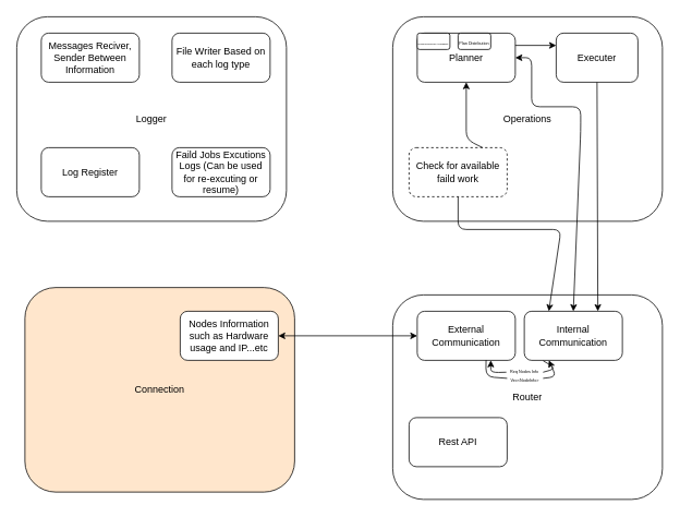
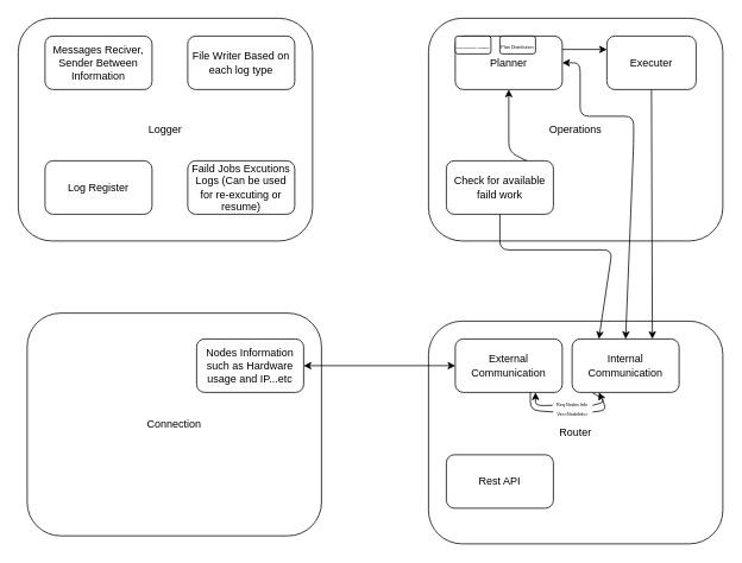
  <mxCell id="0" />
  <mxCell id="1" parent="0" />
  <mxCell id="2" value="Logger" style="rounded=1;whiteSpace=wrap;html=1;" parent="1" vertex="1"><mxGeometry x="20" y="20" width="330" height="250" as="geometry" /></mxCell>
  <mxCell id="3" value="Messages Reciver, Sender Between Information" style="rounded=1;whiteSpace=wrap;html=1;" parent="1" vertex="1"><mxGeometry x="50" y="40" width="120" height="60" as="geometry" /></mxCell>
  <mxCell id="4" value="File Writer Based on each log type" style="rounded=1;whiteSpace=wrap;html=1;" parent="1" vertex="1"><mxGeometry x="210" y="40" width="120" height="60" as="geometry" /></mxCell>
  <mxCell id="5" value="Log Register" style="rounded=1;whiteSpace=wrap;html=1;" parent="1" vertex="1"><mxGeometry x="50" y="180" width="120" height="60" as="geometry" /></mxCell>
  <mxCell id="6" value="Operations" style="rounded=1;whiteSpace=wrap;html=1;" parent="1" vertex="1"><mxGeometry x="480" y="20" width="330" height="250" as="geometry" /></mxCell>
  <mxCell id="7" value="Router" style="rounded=1;whiteSpace=wrap;html=1;" parent="1" vertex="1"><mxGeometry x="480" y="360" width="330" height="250" as="geometry" /></mxCell>
- <mxCell id="8" value="Connection" style="rounded=1;whiteSpace=wrap;html=1;fillColor=#ffe6cc;" parent="1" vertex="1"><mxGeometry x="30" y="351" width="330" height="250" as="geometry" /></mxCell>
+ <mxCell id="8" value="Connection" style="rounded=1;whiteSpace=wrap;html=1;" parent="1" vertex="1"><mxGeometry x="30" y="351" width="330" height="250" as="geometry" /></mxCell>
  <mxCell id="9" value="Planner" style="rounded=1;whiteSpace=wrap;html=1;" parent="1" vertex="1"><mxGeometry x="510" y="40" width="120" height="60" as="geometry" /></mxCell>
  <mxCell id="10" value="&lt;font style=&quot;font-size: 3px;&quot;&gt;Node Resources Availability&lt;/font&gt;" style="rounded=1;whiteSpace=wrap;html=1;align=center;" parent="1" vertex="1"><mxGeometry x="510" y="40" width="40" height="20" as="geometry" /></mxCell>
  <mxCell id="11" value="&lt;font style=&quot;font-size: 5px;&quot;&gt;Plan Distribution&lt;/font&gt;" style="rounded=1;whiteSpace=wrap;html=1;align=center;" parent="1" vertex="1"><mxGeometry x="560" y="40" width="40" height="20" as="geometry" /></mxCell>
  <mxCell id="12" value="Executer" style="rounded=1;whiteSpace=wrap;html=1;" parent="1" vertex="1"><mxGeometry x="680" y="40" width="100" height="60" as="geometry" /></mxCell>
  <mxCell id="13" value="External Communication" style="rounded=1;whiteSpace=wrap;html=1;" parent="1" vertex="1"><mxGeometry x="510" y="380" width="120" height="60" as="geometry" /></mxCell>
- <mxCell id="14" value="Check for available faild work" style="rounded=1;whiteSpace=wrap;html=1;dashed=1;" parent="1" vertex="1"><mxGeometry x="500" y="180" width="120" height="60" as="geometry" /></mxCell>
+ <mxCell id="14" value="Check for available faild work" style="rounded=1;whiteSpace=wrap;html=1;" parent="1" vertex="1"><mxGeometry x="500" y="180" width="120" height="60" as="geometry" /></mxCell>
  <mxCell id="15" value="Rest API" style="rounded=1;whiteSpace=wrap;html=1;" parent="1" vertex="1"><mxGeometry x="500" y="510" width="120" height="60" as="geometry" /></mxCell>
  <mxCell id="16" value="" style="endArrow=classic;startArrow=classic;html=1;entryX=1;entryY=0.5;entryDx=0;entryDy=0;exitX=0.5;exitY=0;exitDx=0;exitDy=0;" parent="1" source="23" target="9" edge="1"><mxGeometry width="50" height="50" relative="1" as="geometry"><mxPoint x="710" y="180" as="sourcePoint" /><mxPoint x="540" y="280" as="targetPoint" /><Array as="points"><mxPoint x="710" y="160" /><mxPoint x="710" y="130" /><mxPoint x="650" y="130" /><mxPoint x="650" y="70" /></Array></mxGeometry></mxCell>
  <mxCell id="17" value="" style="endArrow=classic;html=1;exitX=1;exitY=0.25;exitDx=0;exitDy=0;entryX=0;entryY=0.25;entryDx=0;entryDy=0;" parent="1" source="9" target="12" edge="1"><mxGeometry width="50" height="50" relative="1" as="geometry"><mxPoint x="540" y="170" as="sourcePoint" /><mxPoint x="590" y="120" as="targetPoint" /></mxGeometry></mxCell>
  <mxCell id="18" value="" style="endArrow=classic;html=1;exitX=0.5;exitY=1;exitDx=0;exitDy=0;entryX=0.75;entryY=0;entryDx=0;entryDy=0;" parent="1" source="12" target="23" edge="1"><mxGeometry width="50" height="50" relative="1" as="geometry"><mxPoint x="680" y="170" as="sourcePoint" /><mxPoint x="740" y="180" as="targetPoint" /></mxGeometry></mxCell>
  <mxCell id="19" value="" style="endArrow=classic;html=1;exitX=0.5;exitY=1;exitDx=0;exitDy=0;entryX=0.25;entryY=0;entryDx=0;entryDy=0;" parent="1" source="14" target="23" edge="1"><mxGeometry width="50" height="50" relative="1" as="geometry"><mxPoint x="570" y="340" as="sourcePoint" /><mxPoint x="650" y="210" as="targetPoint" /><Array as="points"><mxPoint x="560" y="280" /><mxPoint x="686" y="280" /></Array></mxGeometry></mxCell>
  <mxCell id="20" value="" style="endArrow=classic;html=1;exitX=0.75;exitY=0;exitDx=0;exitDy=0;entryX=0.5;entryY=1;entryDx=0;entryDy=0;" parent="1" source="14" target="9" edge="1"><mxGeometry width="50" height="50" relative="1" as="geometry"><mxPoint x="560" y="170" as="sourcePoint" /><mxPoint x="610" y="120" as="targetPoint" /><Array as="points"><mxPoint x="570" y="170" /></Array></mxGeometry></mxCell>
  <mxCell id="21" value="Nodes Information such as Hardware usage and IP...etc" style="rounded=1;whiteSpace=wrap;html=1;" parent="1" vertex="1"><mxGeometry x="220" y="380" width="120" height="60" as="geometry" /></mxCell>
  <mxCell id="22" value="" style="endArrow=classic;startArrow=classic;html=1;entryX=0;entryY=0.5;entryDx=0;entryDy=0;" parent="1" source="21" target="13" edge="1"><mxGeometry width="50" height="50" relative="1" as="geometry"><mxPoint x="390" y="440" as="sourcePoint" /><mxPoint x="440" y="390" as="targetPoint" /></mxGeometry></mxCell>
  <mxCell id="23" value="Internal Communication" style="rounded=1;whiteSpace=wrap;html=1;" parent="1" vertex="1"><mxGeometry x="641" y="380" width="120" height="60" as="geometry" /></mxCell>
  <mxCell id="24" value="Faild Jobs Excutions Logs (Can be used for re-excuting or resume)" style="rounded=1;whiteSpace=wrap;html=1;" parent="1" vertex="1"><mxGeometry x="210" y="180" width="120" height="60" as="geometry" /></mxCell>
  <mxCell id="25" value="" style="endArrow=classic;html=1;exitX=0;exitY=0.75;exitDx=0;exitDy=0;entryX=0.75;entryY=1;entryDx=0;entryDy=0;strokeWidth=1;" parent="1" source="26" target="13" edge="1"><mxGeometry width="50" height="50" relative="1" as="geometry"><mxPoint x="680" y="500" as="sourcePoint" /><mxPoint x="730" y="450" as="targetPoint" /><Array as="points"><mxPoint x="600" y="455" /></Array></mxGeometry></mxCell>
  <mxCell id="26" value="&lt;font style=&quot;font-size: 5px;&quot;&gt;Req Nodes Info&lt;/font&gt;" style="text;html=1;align=center;verticalAlign=middle;whiteSpace=wrap;rounded=0;" parent="1" vertex="1"><mxGeometry x="619" y="447" width="45" height="10" as="geometry" /></mxCell>
  <mxCell id="27" value="" style="endArrow=none;html=1;exitX=1;exitY=0.75;exitDx=0;exitDy=0;entryX=0.193;entryY=1.01;entryDx=0;entryDy=0;entryPerimeter=0;" parent="1" source="26" target="23" edge="1"><mxGeometry width="50" height="50" relative="1" as="geometry"><mxPoint x="690" y="500" as="sourcePoint" /><mxPoint x="740" y="450" as="targetPoint" /><Array as="points"><mxPoint x="680" y="450" /></Array></mxGeometry></mxCell>
  <mxCell id="28" value="&lt;font style=&quot;font-size: 5px;&quot;&gt;Vec&amp;lt;NodeInfo&amp;gt;&lt;/font&gt;" style="text;html=1;align=center;verticalAlign=middle;whiteSpace=wrap;rounded=0;" parent="1" vertex="1"><mxGeometry x="620" y="457" width="44" height="10" as="geometry" /></mxCell>
  <mxCell id="29" value="" style="endArrow=classic;html=1;exitX=1;exitY=0.5;exitDx=0;exitDy=0;entryX=0.25;entryY=1;entryDx=0;entryDy=0;" parent="1" source="28" target="23" edge="1"><mxGeometry width="50" height="50" relative="1" as="geometry"><mxPoint x="600" y="490" as="sourcePoint" /><mxPoint x="650" y="440" as="targetPoint" /><Array as="points"><mxPoint x="680" y="460" /></Array></mxGeometry></mxCell>
  <mxCell id="30" value="" style="endArrow=none;html=1;entryX=0;entryY=0.5;entryDx=0;entryDy=0;exitX=0.702;exitY=0.994;exitDx=0;exitDy=0;exitPerimeter=0;" parent="1" source="13" target="28" edge="1"><mxGeometry width="50" height="50" relative="1" as="geometry"><mxPoint x="580" y="490" as="sourcePoint" /><mxPoint x="630" y="440" as="targetPoint" /><Array as="points"><mxPoint x="594" y="460" /></Array></mxGeometry></mxCell>
